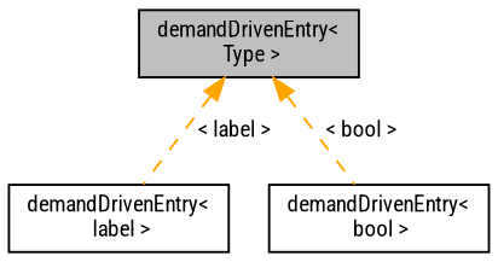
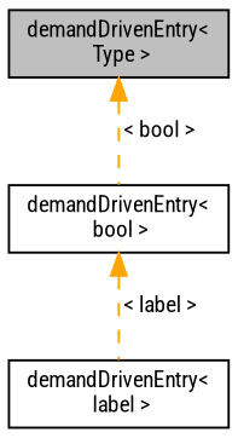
  digraph {
    fontname="Roboto Condensed"
    node [color=black fontname="Roboto Condensed" fontsize=10 shape=record]
    edge [color=orange dir=back fontname="Roboto Condensed" fontsize=10 labelfontname=Helvetica labelfontsize=10 style=dashed]
    n1 [fillcolor=grey75 fontcolor=black height=0.2 label="demandDrivenEntry\<\l Type \>" style=filled width=0.4]
    n2 [height=0.2 label="demandDrivenEntry\<\l label \>" width=0.4]
    n3 [height=0.2 label="demandDrivenEntry\<\l bool \>" width=0.4]
-   n1 -> n2 [label=" \< label \>"]
+   n3 -> n2 [label=" \< label \>"]
    n1 -> n3 [label=" \< bool \>"]
  }
